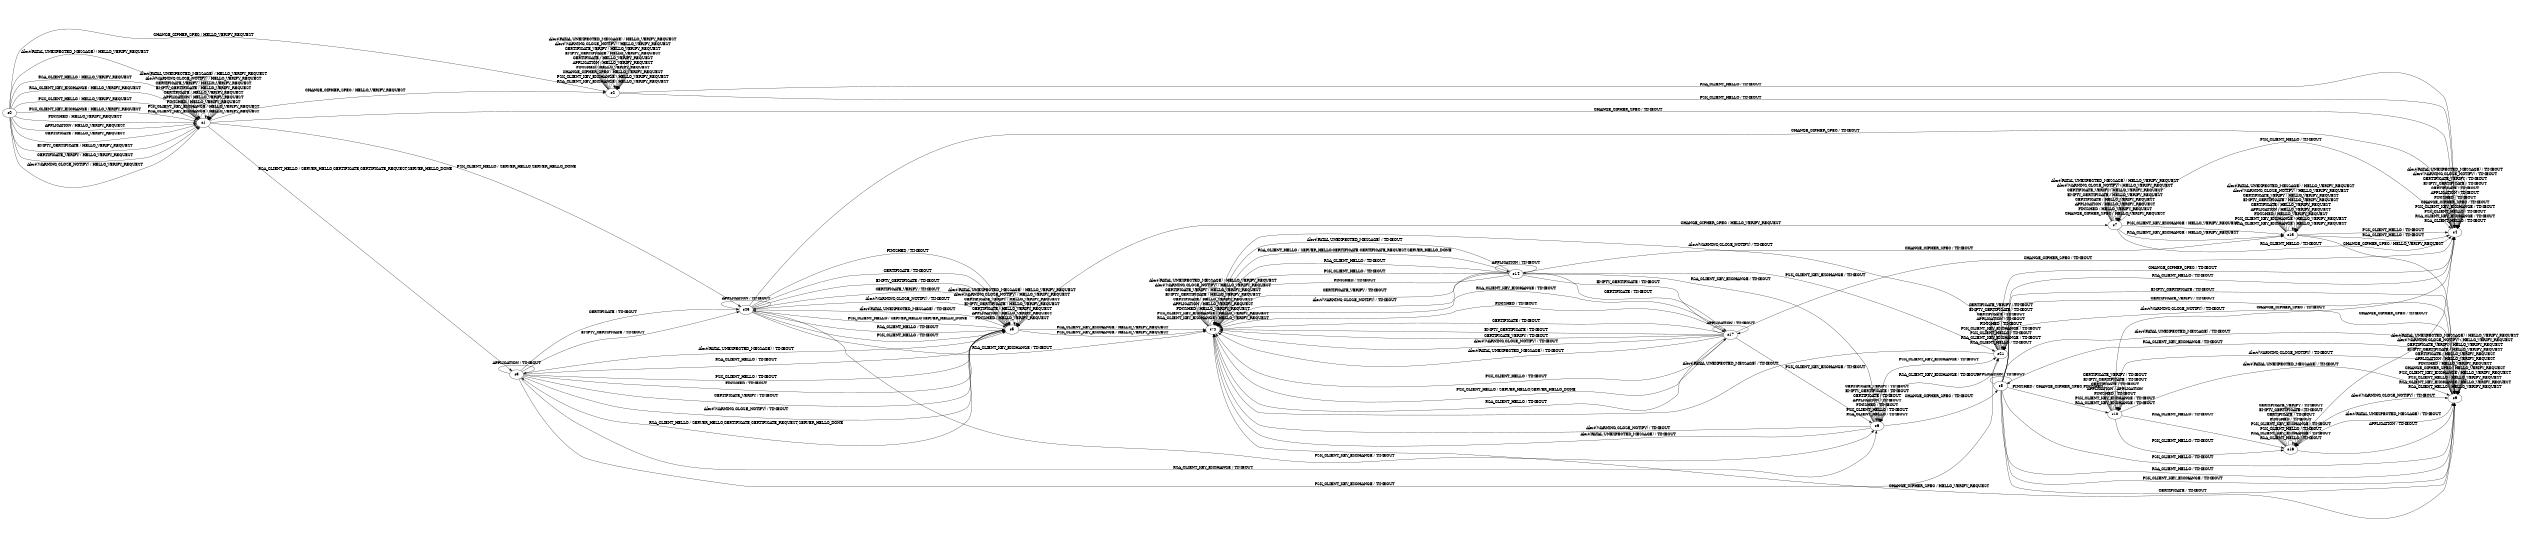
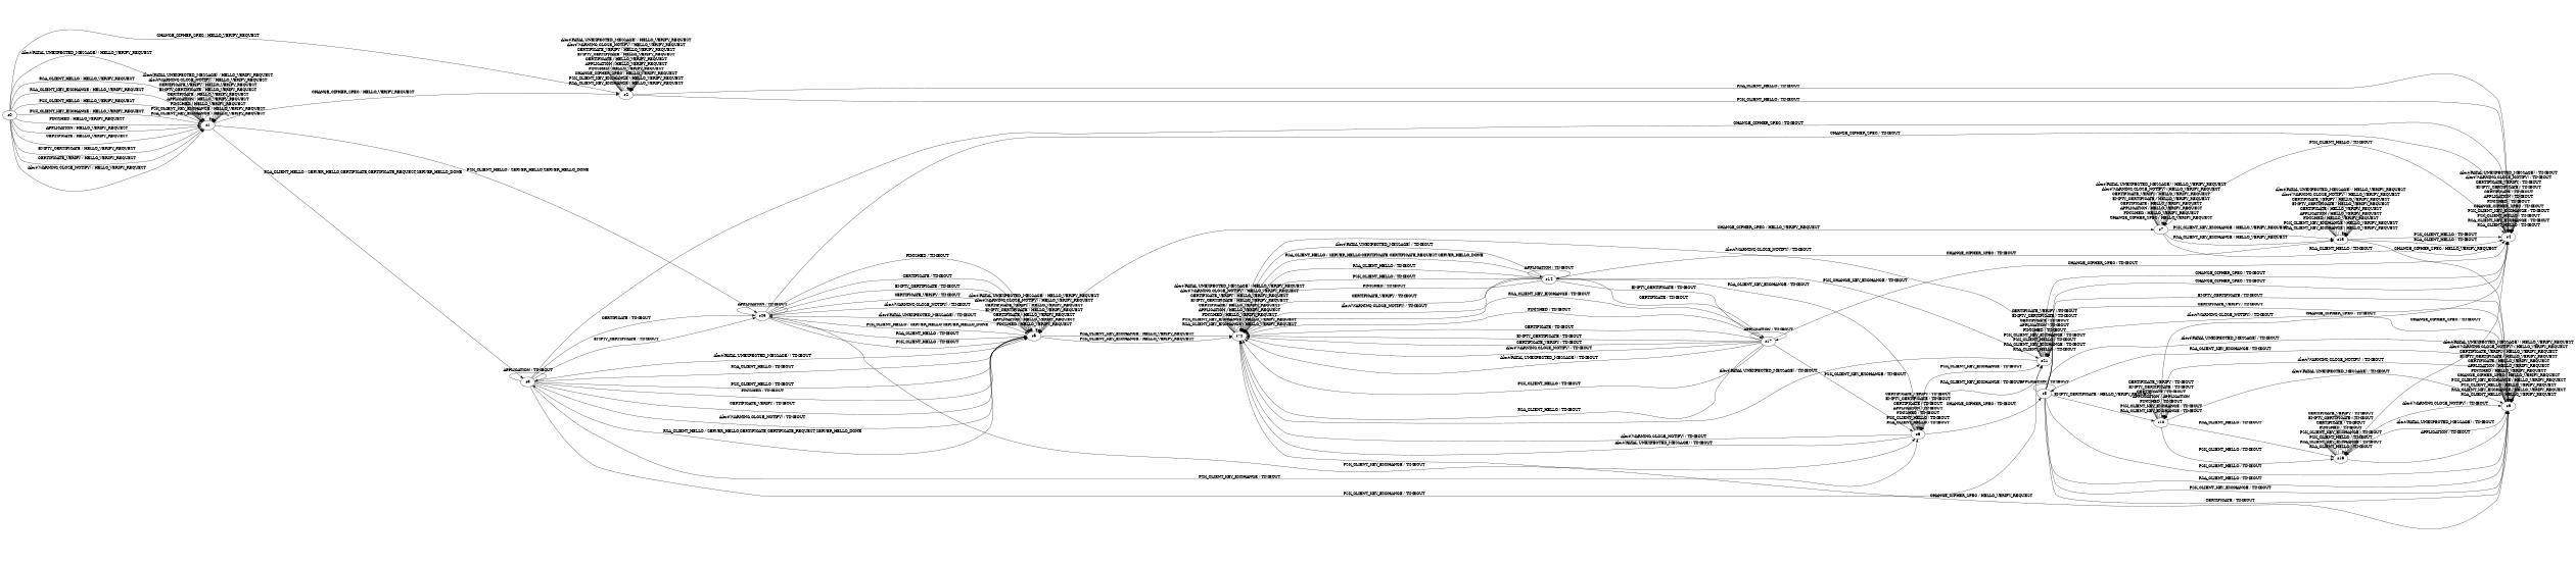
  digraph {
    rankdir=LR
    n1 [label=s0]
    n2 [label=s1]
    n3 [label=s2]
    n4 [label=s3]
    n5 [label=s45]
    n6 [label=s4]
    n7 [label=s5]
    n8 [label=s6]
    n9 [label=s21]
    n10 [label=s72]
    n11 [label=s7]
    n12 [label=s8]
    n13 [label=s9]
    n14 [label=s14]
    n15 [label=s17]
    n16 [label=s13]
    n17 [label=s10]
    n18 [label=s16]
    n1 -> n2 [label="RSA_CLIENT_HELLO / HELLO_VERIFY_REQUEST"]
    n1 -> n2 [label="RSA_CLIENT_KEY_EXCHANGE / HELLO_VERIFY_REQUEST"]
    n1 -> n2 [label="PSK_CLIENT_HELLO / HELLO_VERIFY_REQUEST"]
    n1 -> n2 [label="PSK_CLIENT_KEY_EXCHANGE / HELLO_VERIFY_REQUEST"]
    n1 -> n2 [label="FINISHED / HELLO_VERIFY_REQUEST"]
    n1 -> n2 [label="APPLICATION / HELLO_VERIFY_REQUEST"]
    n1 -> n2 [label="CERTIFICATE / HELLO_VERIFY_REQUEST"]
    n1 -> n2 [label="EMPTY_CERTIFICATE / HELLO_VERIFY_REQUEST"]
    n1 -> n2 [label="CERTIFICATE_VERIFY / HELLO_VERIFY_REQUEST"]
    n1 -> n2 [label="Alert(WARNING,CLOSE_NOTIFY) / HELLO_VERIFY_REQUEST"]
    n1 -> n2 [label="Alert(FATAL,UNEXPECTED_MESSAGE) / HELLO_VERIFY_REQUEST"]
    n1 -> n3 [label="CHANGE_CIPHER_SPEC / HELLO_VERIFY_REQUEST"]
    n2 -> n2 [label="RSA_CLIENT_KEY_EXCHANGE / HELLO_VERIFY_REQUEST"]
    n2 -> n2 [label="PSK_CLIENT_KEY_EXCHANGE / HELLO_VERIFY_REQUEST"]
    n2 -> n2 [label="FINISHED / HELLO_VERIFY_REQUEST"]
    n2 -> n2 [label="APPLICATION / HELLO_VERIFY_REQUEST"]
    n2 -> n2 [label="CERTIFICATE / HELLO_VERIFY_REQUEST"]
    n2 -> n2 [label="EMPTY_CERTIFICATE / HELLO_VERIFY_REQUEST"]
    n2 -> n2 [label="CERTIFICATE_VERIFY / HELLO_VERIFY_REQUEST"]
    n2 -> n2 [label="Alert(WARNING,CLOSE_NOTIFY) / HELLO_VERIFY_REQUEST"]
    n2 -> n2 [label="Alert(FATAL,UNEXPECTED_MESSAGE) / HELLO_VERIFY_REQUEST"]
    n2 -> n3 [label="CHANGE_CIPHER_SPEC / HELLO_VERIFY_REQUEST"]
    n2 -> n4 [label="RSA_CLIENT_HELLO / SERVER_HELLO,CERTIFICATE,CERTIFICATE_REQUEST,SERVER_HELLO_DONE"]
    n2 -> n5 [label="PSK_CLIENT_HELLO / SERVER_HELLO,SERVER_HELLO_DONE"]
    n3 -> n3 [label="RSA_CLIENT_KEY_EXCHANGE / HELLO_VERIFY_REQUEST"]
    n3 -> n3 [label="PSK_CLIENT_KEY_EXCHANGE / HELLO_VERIFY_REQUEST"]
    n3 -> n3 [label="CHANGE_CIPHER_SPEC / HELLO_VERIFY_REQUEST"]
    n3 -> n3 [label="FINISHED / HELLO_VERIFY_REQUEST"]
    n3 -> n3 [label="APPLICATION / HELLO_VERIFY_REQUEST"]
    n3 -> n3 [label="CERTIFICATE / HELLO_VERIFY_REQUEST"]
    n3 -> n3 [label="EMPTY_CERTIFICATE / HELLO_VERIFY_REQUEST"]
    n3 -> n3 [label="CERTIFICATE_VERIFY / HELLO_VERIFY_REQUEST"]
    n3 -> n3 [label="Alert(WARNING,CLOSE_NOTIFY) / HELLO_VERIFY_REQUEST"]
    n3 -> n3 [label="Alert(FATAL,UNEXPECTED_MESSAGE) / HELLO_VERIFY_REQUEST"]
    n3 -> n6 [label="RSA_CLIENT_HELLO / TIMEOUT"]
    n3 -> n6 [label="PSK_CLIENT_HELLO / TIMEOUT"]
    n4 -> n4 [label="APPLICATION / TIMEOUT"]
    n4 -> n5 [label="CERTIFICATE / TIMEOUT"]
    n4 -> n5 [label="EMPTY_CERTIFICATE / TIMEOUT"]
-   n2 -> n6 [label="CHANGE_CIPHER_SPEC / TIMEOUT"]
+   n4 -> n6 [label="CHANGE_CIPHER_SPEC / TIMEOUT"]
    n4 -> n7 [label="RSA_CLIENT_HELLO / TIMEOUT"]
    n4 -> n7 [label="PSK_CLIENT_HELLO / TIMEOUT"]
    n4 -> n7 [label="FINISHED / TIMEOUT"]
    n4 -> n7 [label="CERTIFICATE_VERIFY / TIMEOUT"]
    n4 -> n7 [label="Alert(WARNING,CLOSE_NOTIFY) / TIMEOUT"]
    n4 -> n7 [label="Alert(FATAL,UNEXPECTED_MESSAGE) / TIMEOUT"]
-   n4 -> n8 [label="RSA_CLIENT_KEY_EXCHANGE / TIMEOUT"]
+   n4 -> n8 [label="PSK_CLIENT_KEY_EXCHANGE / TIMEOUT"]
    n4 -> n9 [label="PSK_CLIENT_KEY_EXCHANGE / TIMEOUT"]
    n5 -> n5 [label="APPLICATION / TIMEOUT"]
    n5 -> n6 [label="CHANGE_CIPHER_SPEC / TIMEOUT"]
    n5 -> n7 [label="RSA_CLIENT_HELLO / TIMEOUT"]
    n5 -> n7 [label="PSK_CLIENT_HELLO / TIMEOUT"]
    n5 -> n7 [label="FINISHED / TIMEOUT"]
    n5 -> n7 [label="CERTIFICATE / TIMEOUT"]
    n5 -> n7 [label="EMPTY_CERTIFICATE / TIMEOUT"]
    n5 -> n7 [label="CERTIFICATE_VERIFY / TIMEOUT"]
    n5 -> n7 [label="Alert(WARNING,CLOSE_NOTIFY) / TIMEOUT"]
    n5 -> n7 [label="Alert(FATAL,UNEXPECTED_MESSAGE) / TIMEOUT"]
    n5 -> n8 [label="PSK_CLIENT_KEY_EXCHANGE / TIMEOUT"]
-   n5 -> n10 [label="RSA_CLIENT_KEY_EXCHANGE / TIMEOUT"]
    n6 -> n6 [label="RSA_CLIENT_HELLO / TIMEOUT"]
    n6 -> n6 [label="RSA_CLIENT_KEY_EXCHANGE / TIMEOUT"]
    n6 -> n6 [label="PSK_CLIENT_HELLO / TIMEOUT"]
    n6 -> n6 [label="PSK_CLIENT_KEY_EXCHANGE / TIMEOUT"]
    n6 -> n6 [label="CHANGE_CIPHER_SPEC / TIMEOUT"]
    n6 -> n6 [label="FINISHED / TIMEOUT"]
    n6 -> n6 [label="APPLICATION / TIMEOUT"]
    n6 -> n6 [label="CERTIFICATE / TIMEOUT"]
    n6 -> n6 [label="EMPTY_CERTIFICATE / TIMEOUT"]
    n6 -> n6 [label="CERTIFICATE_VERIFY / TIMEOUT"]
    n6 -> n6 [label="Alert(WARNING,CLOSE_NOTIFY) / TIMEOUT"]
    n6 -> n6 [label="Alert(FATAL,UNEXPECTED_MESSAGE) / TIMEOUT"]
    n7 -> n4 [label="RSA_CLIENT_HELLO / SERVER_HELLO,CERTIFICATE,CERTIFICATE_REQUEST,SERVER_HELLO_DONE"]
    n7 -> n5 [label="PSK_CLIENT_HELLO / SERVER_HELLO,SERVER_HELLO_DONE"]
    n7 -> n7 [label="FINISHED / HELLO_VERIFY_REQUEST"]
    n7 -> n7 [label="APPLICATION / HELLO_VERIFY_REQUEST"]
    n7 -> n7 [label="CERTIFICATE / HELLO_VERIFY_REQUEST"]
    n7 -> n7 [label="EMPTY_CERTIFICATE / HELLO_VERIFY_REQUEST"]
    n7 -> n7 [label="CERTIFICATE_VERIFY / HELLO_VERIFY_REQUEST"]
    n7 -> n7 [label="Alert(WARNING,CLOSE_NOTIFY) / HELLO_VERIFY_REQUEST"]
    n7 -> n7 [label="Alert(FATAL,UNEXPECTED_MESSAGE) / HELLO_VERIFY_REQUEST"]
    n7 -> n10 [label="RSA_CLIENT_KEY_EXCHANGE / HELLO_VERIFY_REQUEST"]
    n7 -> n10 [label="PSK_CLIENT_KEY_EXCHANGE / HELLO_VERIFY_REQUEST"]
    n7 -> n11 [label="CHANGE_CIPHER_SPEC / HELLO_VERIFY_REQUEST"]
    n8 -> n8 [label="RSA_CLIENT_HELLO / TIMEOUT"]
    n8 -> n8 [label="PSK_CLIENT_HELLO / TIMEOUT"]
    n8 -> n8 [label="FINISHED / TIMEOUT"]
    n8 -> n8 [label="APPLICATION / TIMEOUT"]
    n8 -> n8 [label="CERTIFICATE / TIMEOUT"]
    n8 -> n8 [label="EMPTY_CERTIFICATE / TIMEOUT"]
    n8 -> n8 [label="CERTIFICATE_VERIFY / TIMEOUT"]
    n8 -> n9 [label="RSA_CLIENT_KEY_EXCHANGE / TIMEOUT"]
    n8 -> n9 [label="PSK_CLIENT_KEY_EXCHANGE / TIMEOUT"]
    n8 -> n10 [label="Alert(WARNING,CLOSE_NOTIFY) / TIMEOUT"]
    n8 -> n10 [label="Alert(FATAL,UNEXPECTED_MESSAGE) / TIMEOUT"]
    n8 -> n12 [label="CHANGE_CIPHER_SPEC / TIMEOUT"]
    n9 -> n6 [label="CHANGE_CIPHER_SPEC / TIMEOUT"]
    n9 -> n9 [label="RSA_CLIENT_HELLO / TIMEOUT"]
    n9 -> n9 [label="RSA_CLIENT_KEY_EXCHANGE / TIMEOUT"]
    n9 -> n9 [label="PSK_CLIENT_HELLO / TIMEOUT"]
    n9 -> n9 [label="PSK_CLIENT_KEY_EXCHANGE / TIMEOUT"]
    n9 -> n9 [label="FINISHED / TIMEOUT"]
    n9 -> n9 [label="APPLICATION / TIMEOUT"]
    n9 -> n9 [label="CERTIFICATE / TIMEOUT"]
    n9 -> n9 [label="EMPTY_CERTIFICATE / TIMEOUT"]
    n9 -> n9 [label="CERTIFICATE_VERIFY / TIMEOUT"]
    n9 -> n10 [label="Alert(WARNING,CLOSE_NOTIFY) / TIMEOUT"]
    n9 -> n10 [label="Alert(FATAL,UNEXPECTED_MESSAGE) / TIMEOUT"]
    n10 -> n10 [label="RSA_CLIENT_KEY_EXCHANGE / HELLO_VERIFY_REQUEST"]
    n10 -> n10 [label="PSK_CLIENT_KEY_EXCHANGE / HELLO_VERIFY_REQUEST"]
    n10 -> n10 [label="FINISHED / HELLO_VERIFY_REQUEST"]
    n10 -> n10 [label="APPLICATION / HELLO_VERIFY_REQUEST"]
    n10 -> n10 [label="CERTIFICATE / HELLO_VERIFY_REQUEST"]
    n10 -> n10 [label="EMPTY_CERTIFICATE / HELLO_VERIFY_REQUEST"]
    n10 -> n10 [label="CERTIFICATE_VERIFY / HELLO_VERIFY_REQUEST"]
    n10 -> n10 [label="Alert(WARNING,CLOSE_NOTIFY) / HELLO_VERIFY_REQUEST"]
    n10 -> n10 [label="Alert(FATAL,UNEXPECTED_MESSAGE) / HELLO_VERIFY_REQUEST"]
    n10 -> n13 [label="CHANGE_CIPHER_SPEC / HELLO_VERIFY_REQUEST"]
    n10 -> n14 [label="RSA_CLIENT_HELLO / SERVER_HELLO,CERTIFICATE,CERTIFICATE_REQUEST,SERVER_HELLO_DONE"]
-   n10 -> n15 [label="PSK_CLIENT_HELLO / SERVER_HELLO,SERVER_HELLO_DONE"]
    n11 -> n6 [label="RSA_CLIENT_HELLO / TIMEOUT"]
    n11 -> n6 [label="PSK_CLIENT_HELLO / TIMEOUT"]
    n11 -> n11 [label="CHANGE_CIPHER_SPEC / HELLO_VERIFY_REQUEST"]
    n11 -> n11 [label="FINISHED / HELLO_VERIFY_REQUEST"]
    n11 -> n11 [label="APPLICATION / HELLO_VERIFY_REQUEST"]
    n11 -> n11 [label="CERTIFICATE / HELLO_VERIFY_REQUEST"]
    n11 -> n11 [label="EMPTY_CERTIFICATE / HELLO_VERIFY_REQUEST"]
    n11 -> n11 [label="CERTIFICATE_VERIFY / HELLO_VERIFY_REQUEST"]
    n11 -> n11 [label="Alert(WARNING,CLOSE_NOTIFY) / HELLO_VERIFY_REQUEST"]
    n11 -> n11 [label="Alert(FATAL,UNEXPECTED_MESSAGE) / HELLO_VERIFY_REQUEST"]
    n11 -> n16 [label="RSA_CLIENT_KEY_EXCHANGE / HELLO_VERIFY_REQUEST"]
    n11 -> n16 [label="PSK_CLIENT_KEY_EXCHANGE / HELLO_VERIFY_REQUEST"]
-   n12 -> n6 [label="RSA_CLIENT_HELLO / TIMEOUT"]
+   n12 -> n6 [label="CHANGE_CIPHER_SPEC / TIMEOUT"]
    n12 -> n12 [label="APPLICATION / TIMEOUT"]
    n12 -> n13 [label="RSA_CLIENT_HELLO / TIMEOUT"]
    n12 -> n13 [label="RSA_CLIENT_KEY_EXCHANGE / TIMEOUT"]
    n12 -> n13 [label="PSK_CLIENT_HELLO / TIMEOUT"]
    n12 -> n13 [label="PSK_CLIENT_KEY_EXCHANGE / TIMEOUT"]
    n12 -> n13 [label="CERTIFICATE / TIMEOUT"]
    n12 -> n13 [label="EMPTY_CERTIFICATE / TIMEOUT"]
    n12 -> n13 [label="CERTIFICATE_VERIFY / TIMEOUT"]
    n12 -> n13 [label="Alert(WARNING,CLOSE_NOTIFY) / TIMEOUT"]
    n12 -> n13 [label="Alert(FATAL,UNEXPECTED_MESSAGE) / TIMEOUT"]
-   n12 -> n17 [label="FINISHED / CHANGE_CIPHER_SPEC,FINISHED"]
+   n12 -> n17 [label="EMPTY_CERTIFICATE / HELLO_VERIFY_REQUEST"]
    n13 -> n13 [label="RSA_CLIENT_HELLO / HELLO_VERIFY_REQUEST"]
    n13 -> n13 [label="RSA_CLIENT_KEY_EXCHANGE / HELLO_VERIFY_REQUEST"]
    n13 -> n13 [label="PSK_CLIENT_HELLO / HELLO_VERIFY_REQUEST"]
    n13 -> n13 [label="PSK_CLIENT_KEY_EXCHANGE / HELLO_VERIFY_REQUEST"]
    n13 -> n13 [label="CHANGE_CIPHER_SPEC / HELLO_VERIFY_REQUEST"]
    n13 -> n13 [label="FINISHED / HELLO_VERIFY_REQUEST"]
    n13 -> n13 [label="APPLICATION / HELLO_VERIFY_REQUEST"]
    n13 -> n13 [label="CERTIFICATE / HELLO_VERIFY_REQUEST"]
    n13 -> n13 [label="EMPTY_CERTIFICATE / HELLO_VERIFY_REQUEST"]
    n13 -> n13 [label="CERTIFICATE_VERIFY / HELLO_VERIFY_REQUEST"]
    n13 -> n13 [label="Alert(WARNING,CLOSE_NOTIFY) / HELLO_VERIFY_REQUEST"]
    n13 -> n13 [label="Alert(FATAL,UNEXPECTED_MESSAGE) / HELLO_VERIFY_REQUEST"]
    n14 -> n8 [label="RSA_CLIENT_KEY_EXCHANGE / TIMEOUT"]
-   n14 -> n9 [label="PSK_CLIENT_KEY_EXCHANGE / TIMEOUT"]
+   n14 -> n9 [label="PSK_CHANGE_KEY_EXCHANGE / TIMEOUT"]
    n14 -> n10 [label="RSA_CLIENT_HELLO / TIMEOUT"]
    n14 -> n10 [label="PSK_CLIENT_HELLO / TIMEOUT"]
    n14 -> n10 [label="FINISHED / TIMEOUT"]
    n14 -> n10 [label="CERTIFICATE_VERIFY / TIMEOUT"]
    n14 -> n10 [label="Alert(WARNING,CLOSE_NOTIFY) / TIMEOUT"]
    n14 -> n10 [label="Alert(FATAL,UNEXPECTED_MESSAGE) / TIMEOUT"]
    n14 -> n14 [label="APPLICATION / TIMEOUT"]
    n14 -> n15 [label="CERTIFICATE / TIMEOUT"]
    n14 -> n15 [label="EMPTY_CERTIFICATE / TIMEOUT"]
    n14 -> n16 [label="CHANGE_CIPHER_SPEC / TIMEOUT"]
    n15 -> n6 [label="CHANGE_CIPHER_SPEC / TIMEOUT"]
    n15 -> n8 [label="PSK_CLIENT_KEY_EXCHANGE / TIMEOUT"]
    n15 -> n10 [label="RSA_CLIENT_HELLO / TIMEOUT"]
    n15 -> n10 [label="RSA_CLIENT_KEY_EXCHANGE / TIMEOUT"]
    n15 -> n10 [label="PSK_CLIENT_HELLO / TIMEOUT"]
    n15 -> n10 [label="FINISHED / TIMEOUT"]
    n15 -> n10 [label="CERTIFICATE / TIMEOUT"]
    n15 -> n10 [label="EMPTY_CERTIFICATE / TIMEOUT"]
    n15 -> n10 [label="CERTIFICATE_VERIFY / TIMEOUT"]
    n15 -> n10 [label="Alert(WARNING,CLOSE_NOTIFY) / TIMEOUT"]
    n15 -> n10 [label="Alert(FATAL,UNEXPECTED_MESSAGE) / TIMEOUT"]
    n15 -> n15 [label="APPLICATION / TIMEOUT"]
    n16 -> n6 [label="RSA_CLIENT_HELLO / TIMEOUT"]
    n16 -> n6 [label="PSK_CLIENT_HELLO / TIMEOUT"]
    n16 -> n13 [label="CHANGE_CIPHER_SPEC / HELLO_VERIFY_REQUEST"]
    n16 -> n16 [label="RSA_CLIENT_KEY_EXCHANGE / HELLO_VERIFY_REQUEST"]
    n16 -> n16 [label="PSK_CLIENT_KEY_EXCHANGE / HELLO_VERIFY_REQUEST"]
    n16 -> n16 [label="FINISHED / HELLO_VERIFY_REQUEST"]
    n16 -> n16 [label="APPLICATION / HELLO_VERIFY_REQUEST"]
    n16 -> n16 [label="CERTIFICATE / HELLO_VERIFY_REQUEST"]
    n16 -> n16 [label="EMPTY_CERTIFICATE / HELLO_VERIFY_REQUEST"]
    n16 -> n16 [label="CERTIFICATE_VERIFY / HELLO_VERIFY_REQUEST"]
    n16 -> n16 [label="Alert(WARNING,CLOSE_NOTIFY) / HELLO_VERIFY_REQUEST"]
    n16 -> n16 [label="Alert(FATAL,UNEXPECTED_MESSAGE) / HELLO_VERIFY_REQUEST"]
    n17 -> n6 [label="CHANGE_CIPHER_SPEC / TIMEOUT"]
    n17 -> n13 [label="Alert(WARNING,CLOSE_NOTIFY) / TIMEOUT"]
    n17 -> n13 [label="Alert(FATAL,UNEXPECTED_MESSAGE) / TIMEOUT"]
    n17 -> n17 [label="RSA_CLIENT_KEY_EXCHANGE / TIMEOUT"]
    n17 -> n17 [label="PSK_CLIENT_KEY_EXCHANGE / TIMEOUT"]
    n17 -> n17 [label="FINISHED / TIMEOUT"]
    n17 -> n17 [label="APPLICATION / APPLICATION"]
    n17 -> n17 [label="CERTIFICATE / TIMEOUT"]
    n17 -> n17 [label="EMPTY_CERTIFICATE / TIMEOUT"]
    n17 -> n17 [label="CERTIFICATE_VERIFY / TIMEOUT"]
    n17 -> n18 [label="RSA_CLIENT_HELLO / TIMEOUT"]
    n17 -> n18 [label="PSK_CLIENT_HELLO / TIMEOUT"]
    n18 -> n6 [label="CHANGE_CIPHER_SPEC / TIMEOUT"]
    n18 -> n13 [label="APPLICATION / TIMEOUT"]
    n18 -> n13 [label="Alert(WARNING,CLOSE_NOTIFY) / TIMEOUT"]
    n18 -> n13 [label="Alert(FATAL,UNEXPECTED_MESSAGE) / TIMEOUT"]
    n18 -> n18 [label="RSA_CLIENT_HELLO / TIMEOUT"]
    n18 -> n18 [label="RSA_CLIENT_KEY_EXCHANGE / TIMEOUT"]
    n18 -> n18 [label="PSK_CLIENT_HELLO / TIMEOUT"]
    n18 -> n18 [label="PSK_CLIENT_KEY_EXCHANGE / TIMEOUT"]
    n18 -> n18 [label="FINISHED / TIMEOUT"]
    n18 -> n18 [label="CERTIFICATE / TIMEOUT"]
    n18 -> n18 [label="EMPTY_CERTIFICATE / TIMEOUT"]
    n18 -> n18 [label="CERTIFICATE_VERIFY / TIMEOUT"]
  }
